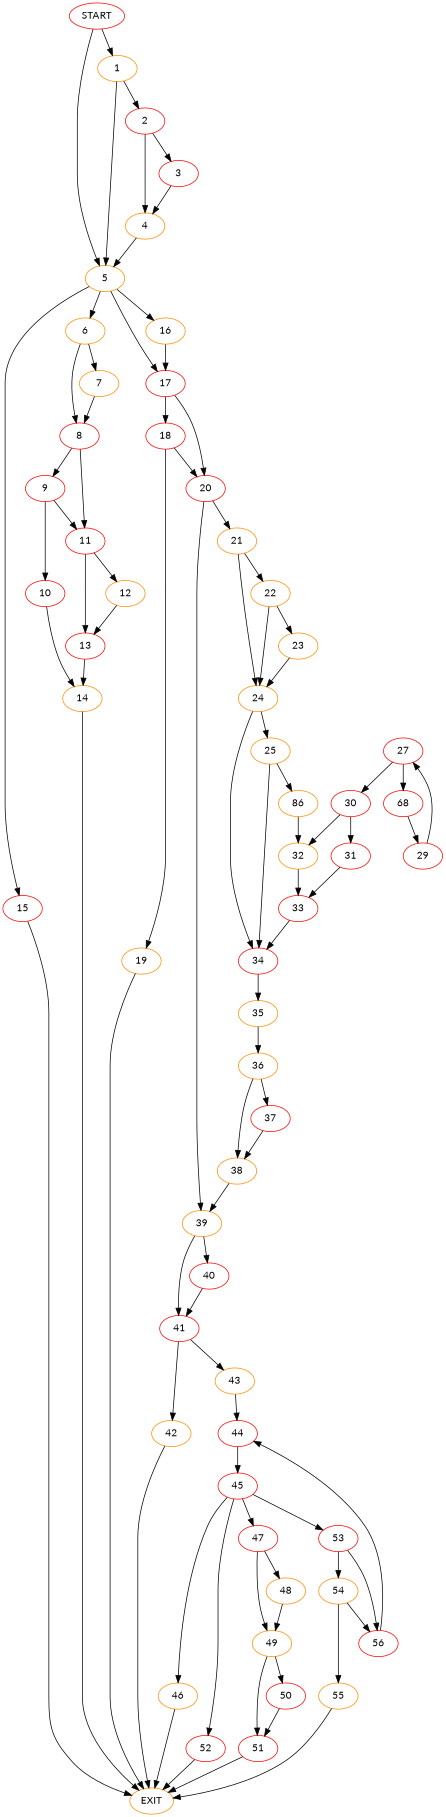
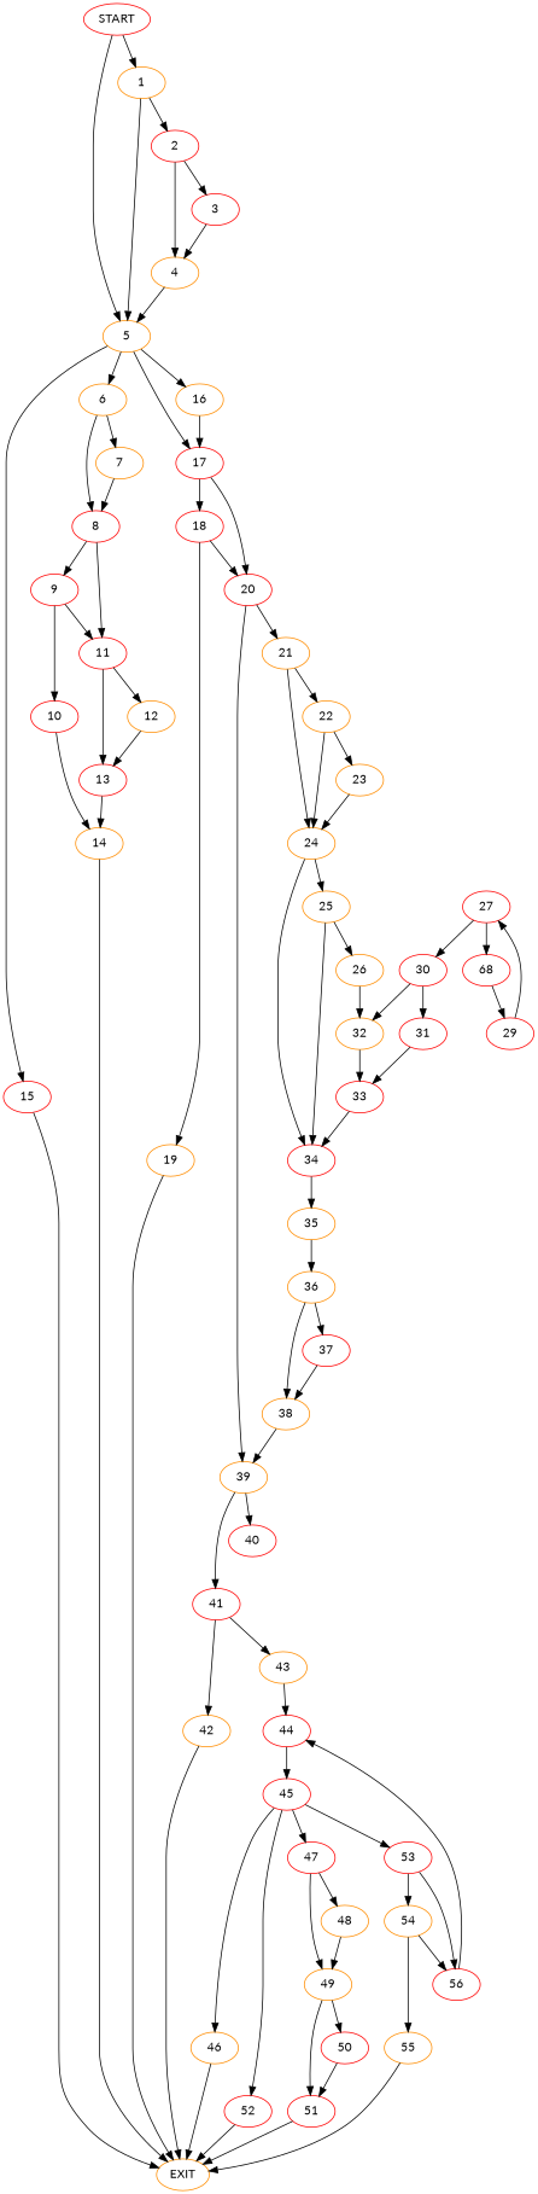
  digraph {
    fontname=Lato
    node [color=red fontname=Lato]
    edge [fontname=Lato]
    n1 [label=START]
    1 [color=darkorange]
    5 [color=darkorange]
    2
    6 [color=darkorange]
    15
    16 [color=darkorange]
    17
    3
    4 [color=darkorange]
    7 [color=darkorange]
    8
    n13 [color=darkorange label=EXIT]
    18
    20
    9
    11
    10
    12 [color=darkorange]
    13
    14 [color=darkorange]
    19 [color=darkorange]
    21 [color=darkorange]
    39 [color=darkorange]
    22 [color=darkorange]
    24 [color=darkorange]
    40
    41
    23 [color=darkorange]
    25 [color=darkorange]
    34
-   26 [color=darkorange label=86]
+   26 [color=darkorange]
    35 [color=darkorange]
    32 [color=darkorange]
    n35 [label=68]
    27
    30
    29
    31
    33
    36 [color=darkorange]
    37
    38 [color=darkorange]
    42 [color=darkorange]
    43 [color=darkorange]
    44
    45
    46 [color=darkorange]
    47
    52
    53
    48 [color=darkorange]
    49 [color=darkorange]
    54 [color=darkorange]
    56
    50
    51
    55 [color=darkorange]
    n1 -> 1
    n1 -> 5
    1 -> 5
    1 -> 2
    5 -> 6
    5 -> 15 [tailport=s2]
    5 -> 16
    5 -> 17 [tailport=s3]
    2 -> 3
    2 -> 4
    6 -> 7
    6 -> 8
    15 -> n13
    16 -> 17
    17 -> 18
    17 -> 20
    3 -> 4
    4 -> 5
    7 -> 8
    8 -> 9
    8 -> 11
    18 -> 20
    18 -> 19
    20 -> 21
    20 -> 39
    9 -> 11
    9 -> 10
    11 -> 12
    11 -> 13
    10 -> 14
    12 -> 13
    13 -> 14
    14 -> n13
    19 -> n13
    21 -> 22
    21 -> 24
    39 -> 40
    39 -> 41
    22 -> 24
    22 -> 23
    24 -> 25
    24 -> 34
-   40 -> 41
    41 -> 42
    41 -> 43
    23 -> 24
    25 -> 34
    25 -> 26
    34 -> 35
    26 -> 32
    35 -> 36
    32 -> 33
    n35 -> 29
    27 -> n35
    27 -> 30
    30 -> 32
    30 -> 31
    29 -> 27
    31 -> 33
    33 -> 34
    36 -> 37
    36 -> 38
    37 -> 38
    38 -> 39
    42 -> n13
    43 -> 44
    44 -> 45
    45 -> 46
    45 -> 47 [tailport=s2]
    45 -> 52 [tailport=s3]
    45 -> 53
    46 -> n13
    47 -> 48
    47 -> 49
    52 -> n13
    53 -> 54
    53 -> 56
    48 -> 49
    49 -> 50
    49 -> 51
    54 -> 56
    54 -> 55
    56 -> 44
    50 -> 51
    51 -> n13
    55 -> n13
  }
